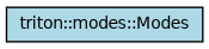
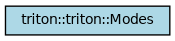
  digraph {
    rankdir=LR
-   n1 [color=black fillcolor=lightblue fontname=Helvetica fontsize=10 height=0.2 label="triton::modes::Modes" shape=record style=filled width=0.4]
+   n1 [color=black fillcolor=lightblue fontname=Helvetica fontsize=10 height=0.2 label="triton::triton::Modes" shape=record style=filled width=0.4]
  }
